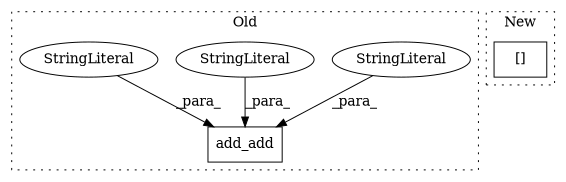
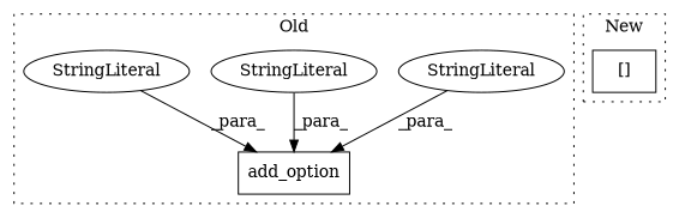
  digraph {
    node [a=45 shape=ellipse]
-   n1 [a=32 l="11,1" label=add_add s="1683,1772" shape=box]
+   n1 [a=32 l="11,1" label=add_option s="1683,1772" shape=box]
    n2 [l=4 label=StringLiteral s=1694]
    n3 [l=8 label=StringLiteral s=1723]
    n4 [l=12 label=StringLiteral s=1710]
    n5 [a=2 l="16,1" label="[]" s="2449,2487" shape=box]
    subgraph cluster_1 {
      label=Old
      style=dotted
      n1
      n2
      n3
      n4
    }
    subgraph cluster_2 {
      label=New
      style=dotted
      n5
    }
    n2 -> n1 [label=_para_]
    n3 -> n1 [label=_para_]
    n4 -> n1 [label=_para_]
  }
